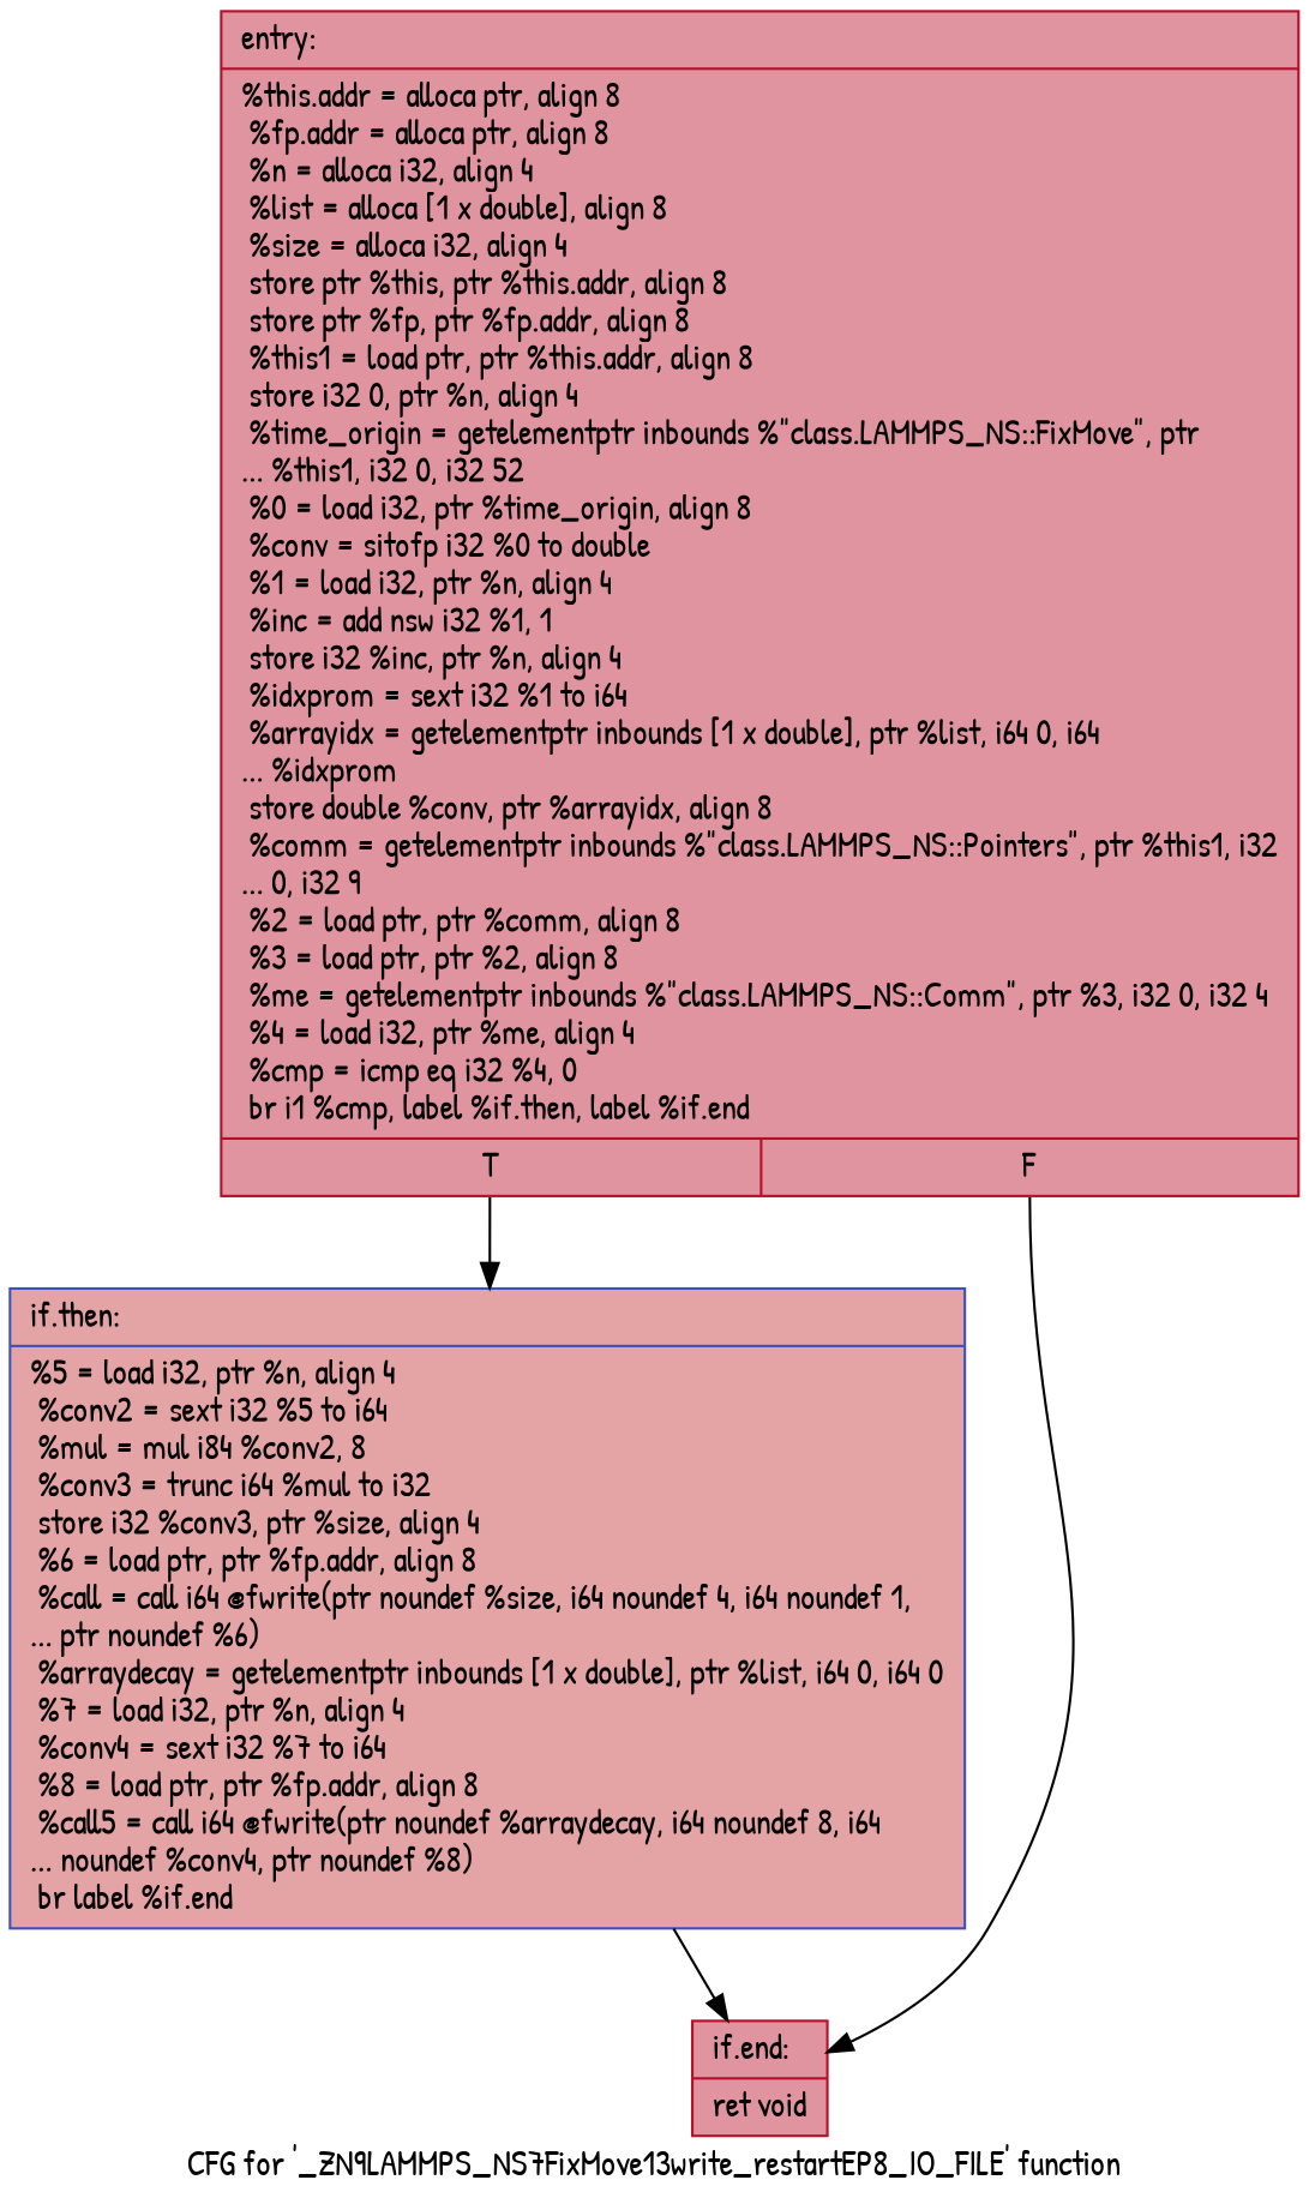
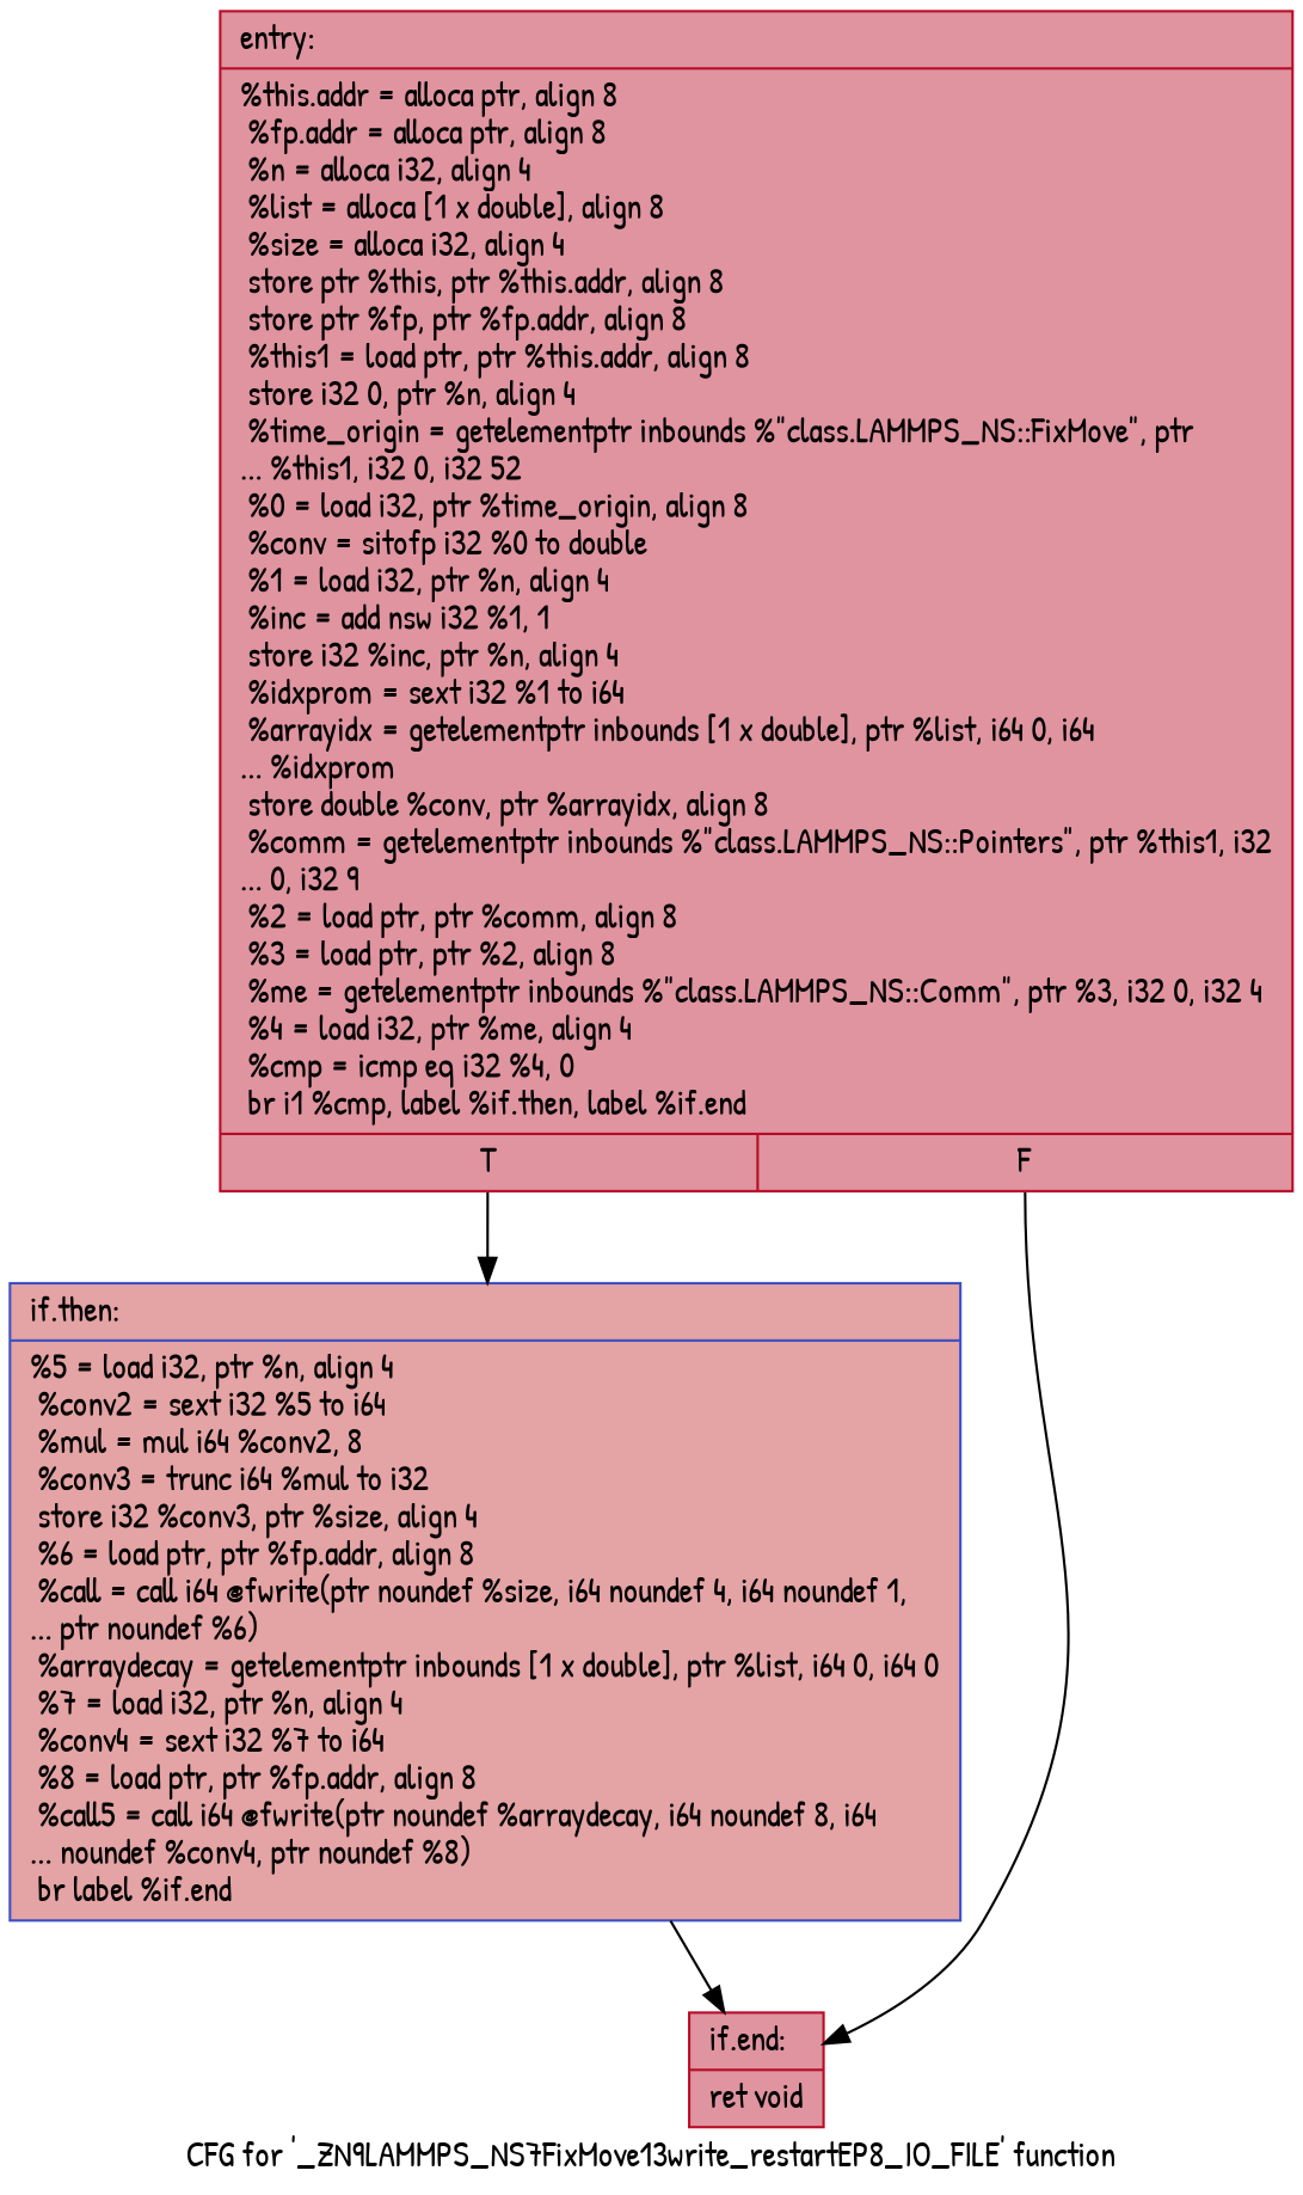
  digraph {
    label="CFG for '_ZN9LAMMPS_NS7FixMove13write_restartEP8_IO_FILE' function"
    fontname="Patrick Hand"
    node [color="#b70d28ff" fillcolor="#b70d2870" fontname="Patrick Hand" shape=record style=filled]
    edge [fontname="Patrick Hand"]
    n1 [label="{entry:\l|  %this.addr = alloca ptr, align 8\l  %fp.addr = alloca ptr, align 8\l  %n = alloca i32, align 4\l  %list = alloca [1 x double], align 8\l  %size = alloca i32, align 4\l  store ptr %this, ptr %this.addr, align 8\l  store ptr %fp, ptr %fp.addr, align 8\l  %this1 = load ptr, ptr %this.addr, align 8\l  store i32 0, ptr %n, align 4\l  %time_origin = getelementptr inbounds %\"class.LAMMPS_NS::FixMove\", ptr\l... %this1, i32 0, i32 52\l  %0 = load i32, ptr %time_origin, align 8\l  %conv = sitofp i32 %0 to double\l  %1 = load i32, ptr %n, align 4\l  %inc = add nsw i32 %1, 1\l  store i32 %inc, ptr %n, align 4\l  %idxprom = sext i32 %1 to i64\l  %arrayidx = getelementptr inbounds [1 x double], ptr %list, i64 0, i64\l... %idxprom\l  store double %conv, ptr %arrayidx, align 8\l  %comm = getelementptr inbounds %\"class.LAMMPS_NS::Pointers\", ptr %this1, i32\l... 0, i32 9\l  %2 = load ptr, ptr %comm, align 8\l  %3 = load ptr, ptr %2, align 8\l  %me = getelementptr inbounds %\"class.LAMMPS_NS::Comm\", ptr %3, i32 0, i32 4\l  %4 = load i32, ptr %me, align 4\l  %cmp = icmp eq i32 %4, 0\l  br i1 %cmp, label %if.then, label %if.end\l|{<s0>T|<s1>F}}"]
-   n2 [color="#3d50c3ff" fillcolor="#c32e3170" label="{if.then:\l|  %5 = load i32, ptr %n, align 4\l  %conv2 = sext i32 %5 to i64\l  %mul = mul i84 %conv2, 8\l  %conv3 = trunc i64 %mul to i32\l  store i32 %conv3, ptr %size, align 4\l  %6 = load ptr, ptr %fp.addr, align 8\l  %call = call i64 @fwrite(ptr noundef %size, i64 noundef 4, i64 noundef 1,\l... ptr noundef %6)\l  %arraydecay = getelementptr inbounds [1 x double], ptr %list, i64 0, i64 0\l  %7 = load i32, ptr %n, align 4\l  %conv4 = sext i32 %7 to i64\l  %8 = load ptr, ptr %fp.addr, align 8\l  %call5 = call i64 @fwrite(ptr noundef %arraydecay, i64 noundef 8, i64\l... noundef %conv4, ptr noundef %8)\l  br label %if.end\l}"]
+   n2 [color="#3d50c3ff" fillcolor="#c32e3170" label="{if.then:\l|  %5 = load i32, ptr %n, align 4\l  %conv2 = sext i32 %5 to i64\l  %mul = mul i64 %conv2, 8\l  %conv3 = trunc i64 %mul to i32\l  store i32 %conv3, ptr %size, align 4\l  %6 = load ptr, ptr %fp.addr, align 8\l  %call = call i64 @fwrite(ptr noundef %size, i64 noundef 4, i64 noundef 1,\l... ptr noundef %6)\l  %arraydecay = getelementptr inbounds [1 x double], ptr %list, i64 0, i64 0\l  %7 = load i32, ptr %n, align 4\l  %conv4 = sext i32 %7 to i64\l  %8 = load ptr, ptr %fp.addr, align 8\l  %call5 = call i64 @fwrite(ptr noundef %arraydecay, i64 noundef 8, i64\l... noundef %conv4, ptr noundef %8)\l  br label %if.end\l}"]
    n3 [label="{if.end:\l|  ret void\l}"]
    n1 -> n2 [tailport=s0]
    n1 -> n3 [tailport=s1]
    n2 -> n3
  }
